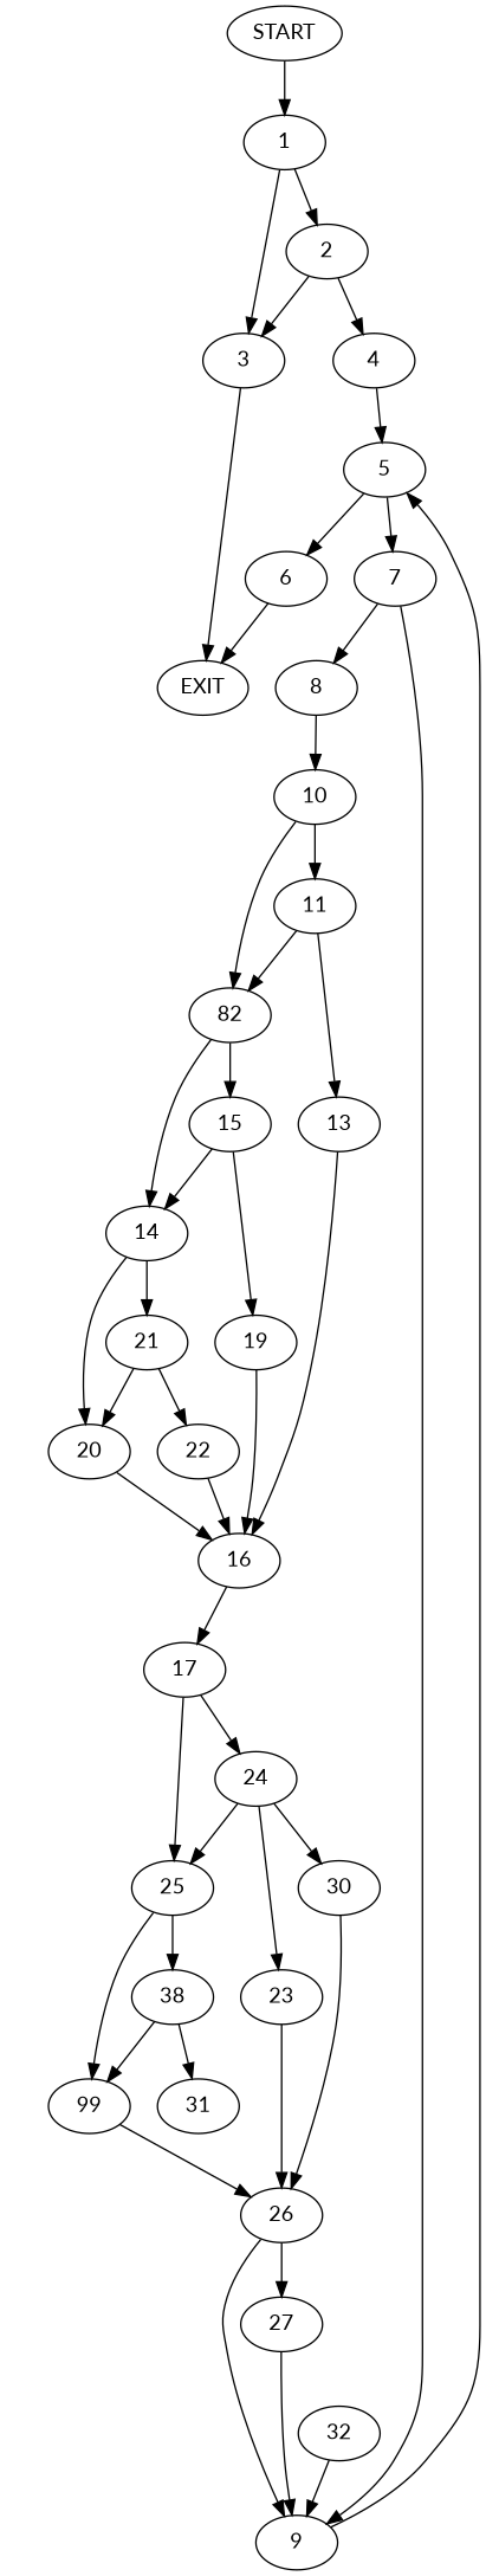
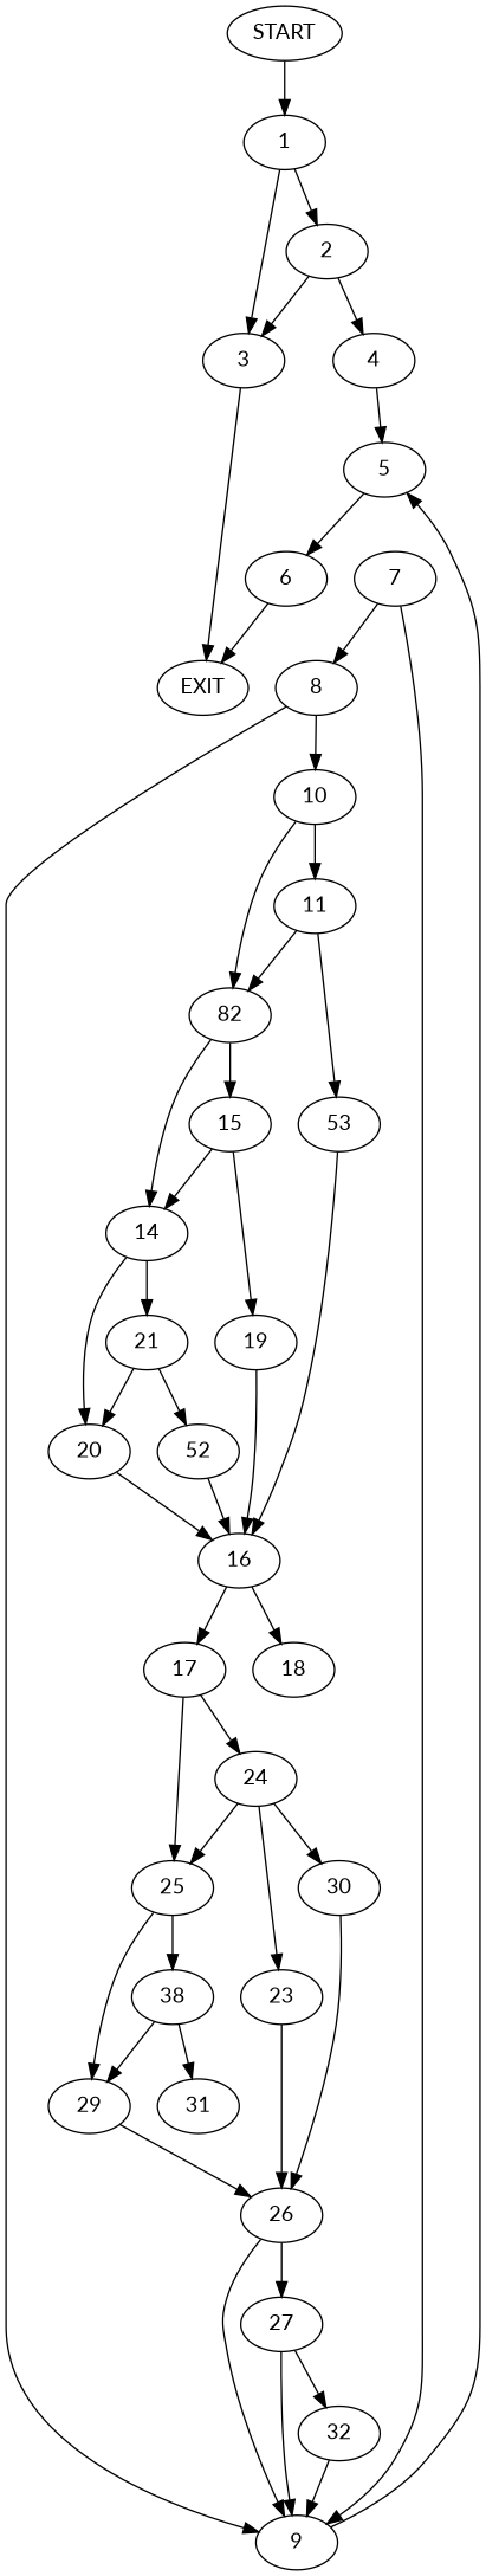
  digraph {
    fontname=Lato
    node [fontname=Lato]
    edge [fontname=Lato]
    n1 [label=START]
    1
    2
    3
    n5 [label=EXIT]
    4
    5
    6
    7
    8
    9
    10
    11
    n14 [label=82]
-   13
+   13 [label=53]
    14
    15
    16
    20
    21
    19
    17
-   22
+   18
+   22 [label=52]
    24
    25
    23
    30
    n29 [label=38]
-   29 [label=99]
+   29
    26
    27
    31
    32
    n1 -> 1
    1 -> 2
    1 -> 3
    2 -> 3
    2 -> 4
    3 -> n5
    4 -> 5
    5 -> 6
-   5 -> 7
    6 -> n5
    7 -> 8
    7 -> 9
+   8 -> 9
    8 -> 10
    9 -> 5
    10 -> 11
    10 -> n14
    11 -> n14
    11 -> 13
    n14 -> 14
    n14 -> 15
    13 -> 16
    14 -> 20
    14 -> 21
    15 -> 14
    15 -> 19
    16 -> 17
+   16 -> 18
    20 -> 16
    21 -> 20
    21 -> 22
    19 -> 16
    17 -> 24
    17 -> 25
    22 -> 16
    24 -> 25
    24 -> 23
    24 -> 30
    25 -> n29
    25 -> 29
    23 -> 26
    30 -> 26
    n29 -> 29
    n29 -> 31
    29 -> 26
    26 -> 9
    26 -> 27
    27 -> 9
+   27 -> 32
    32 -> 9
  }
